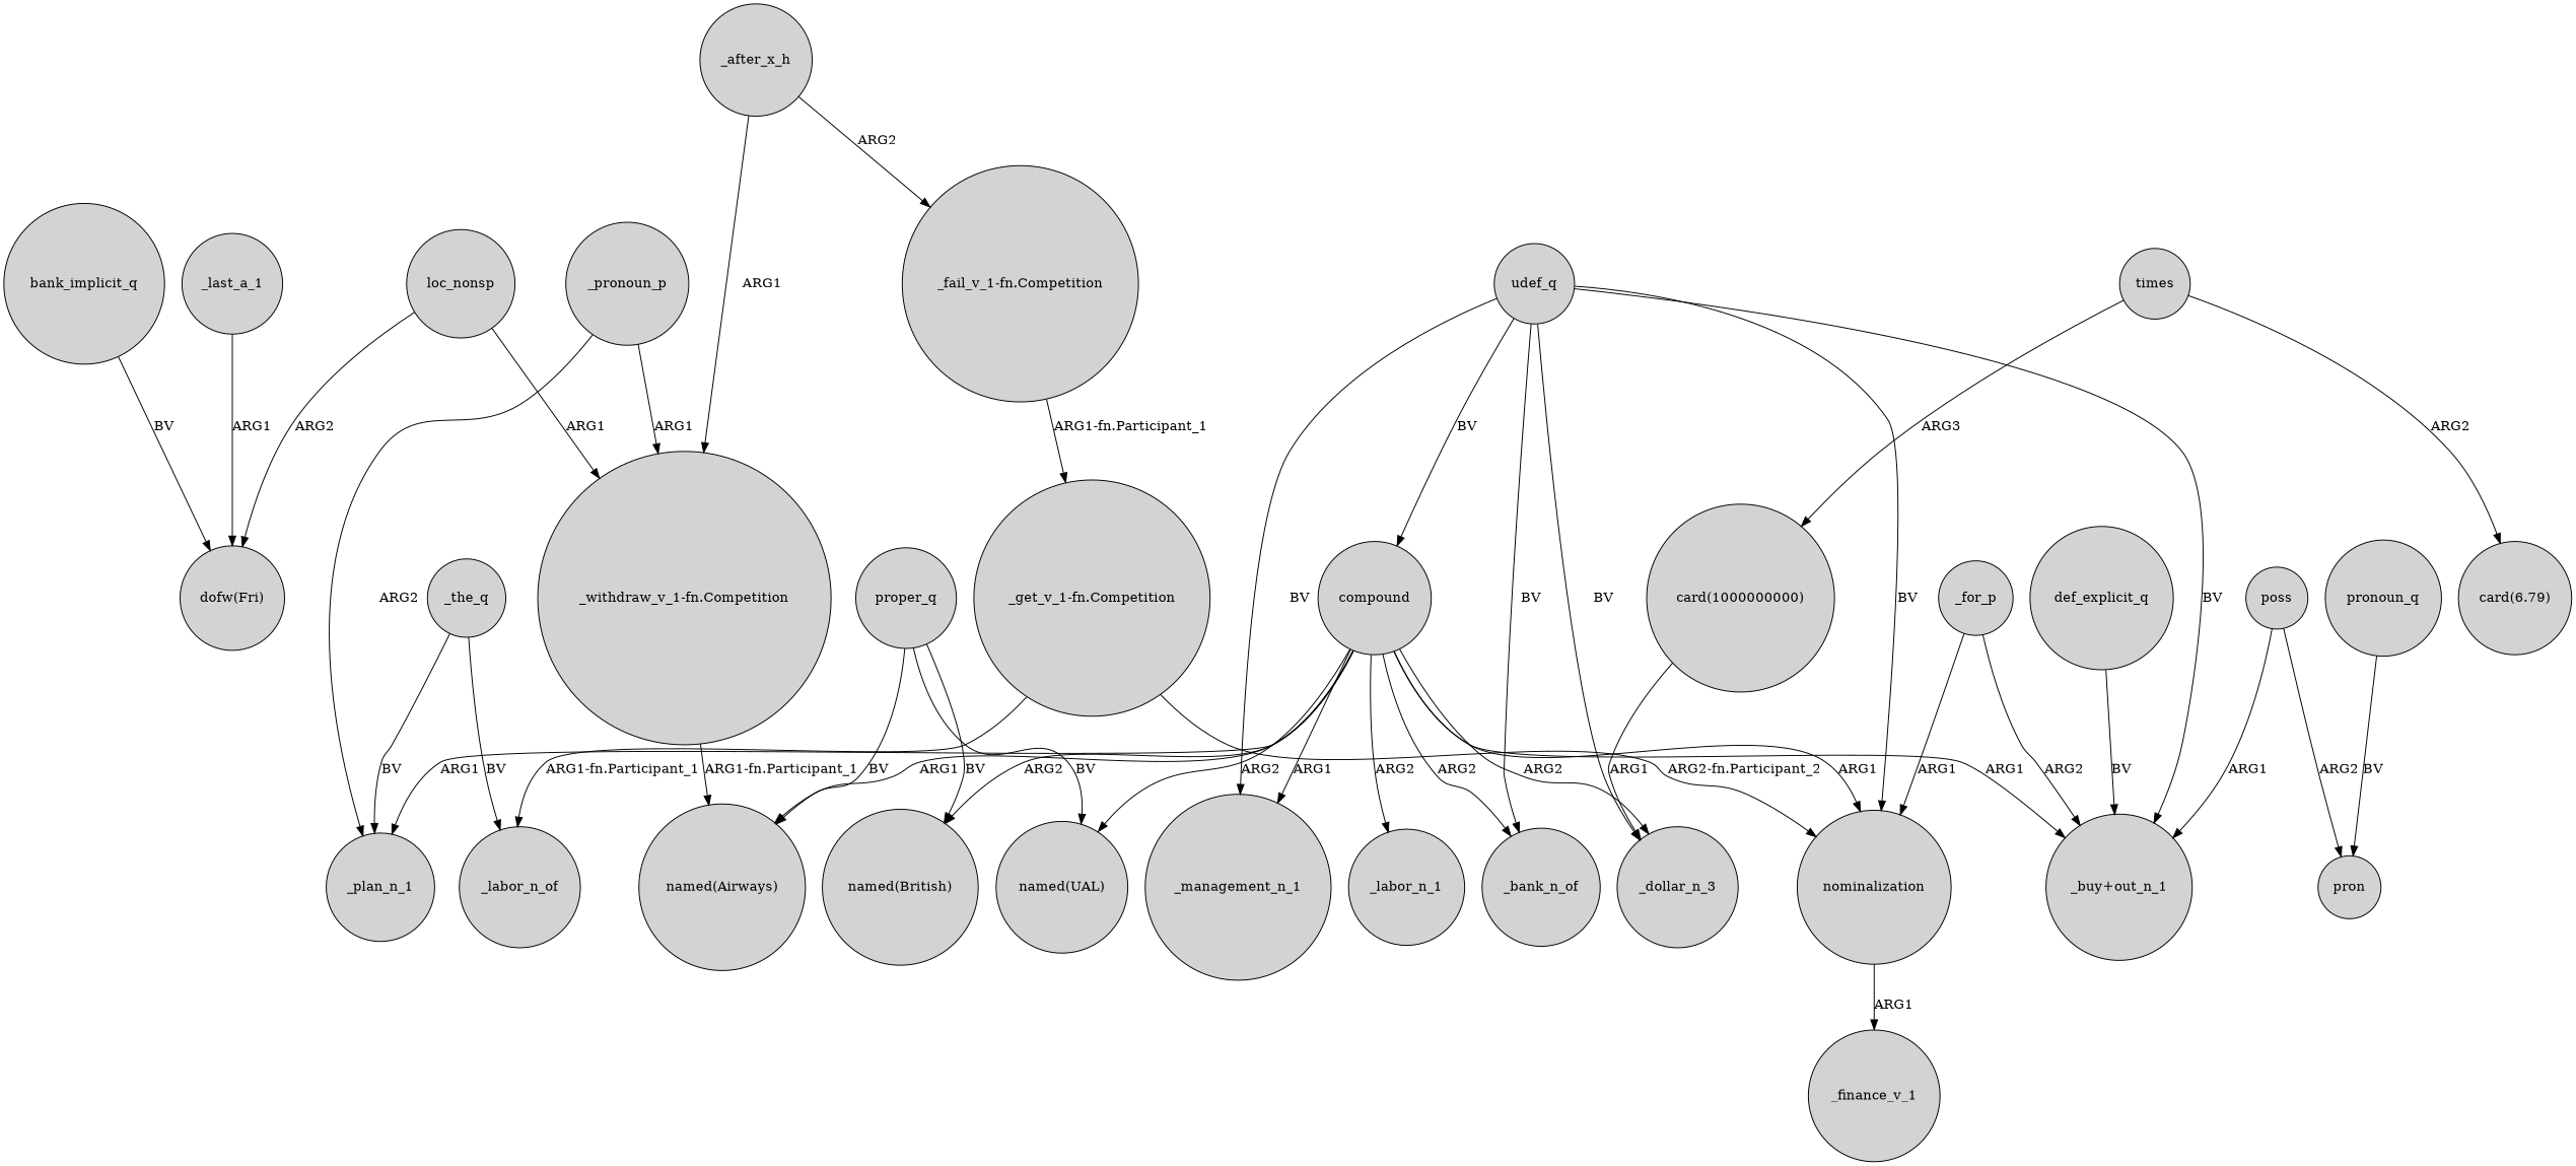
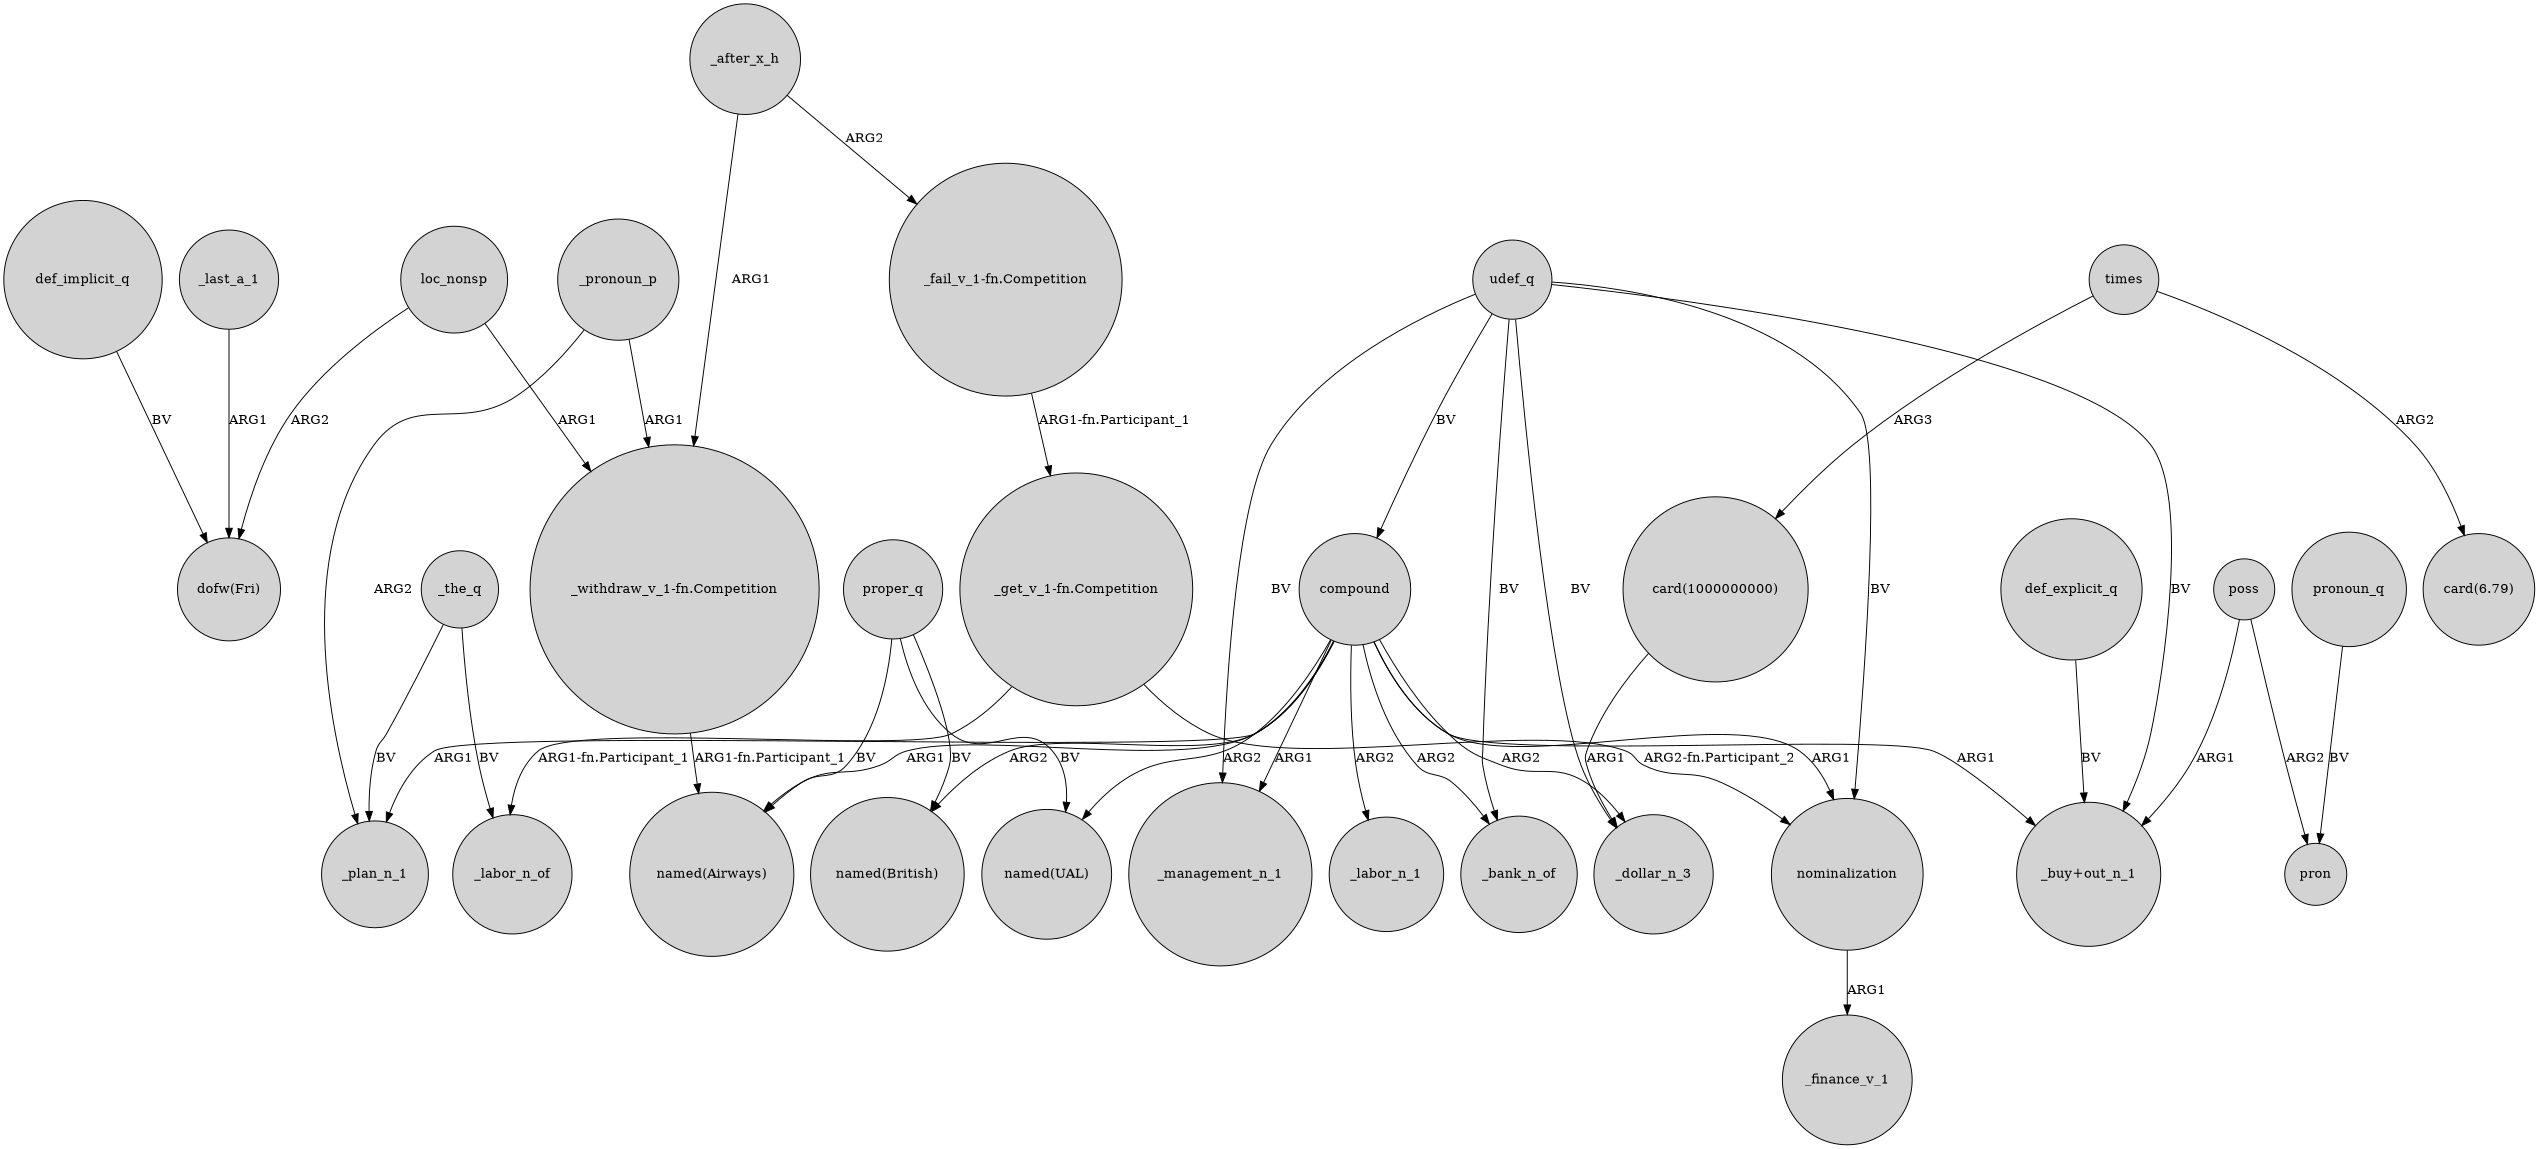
  digraph {
    node [shape=circle style=filled]
    proper_q
    "named(British)"
    "named(Airways)"
    "named(UAL)"
    n5 [label=_dollar_n_3]
    "card(1000000000)"
    "_get_v_1-fn.Competition"
    nominalization
    n9 [label=_labor_n_of]
    _finance_v_1
    times
    "card(6.79)"
    loc_nonsp
    "dofw(Fri)"
    "_withdraw_v_1-fn.Competition"
    udef_q
    _bank_n_of
    "_buy+out_n_1"
    _management_n_1
    compound
    _last_a_1
    _labor_n_1
    _plan_n_1
-   _for_p
    pronoun_q
    pron
    poss
    _after_x_h
    "_fail_v_1-fn.Competition"
    def_explicit_q
    n31 [label=_pronoun_p]
-   def_implicit_q [label=bank_implicit_q]
+   def_implicit_q
    _the_q
    proper_q -> "named(British)" [label=BV]
    proper_q -> "named(Airways)" [label=BV]
    proper_q -> "named(UAL)" [label=BV]
    "card(1000000000)" -> n5 [label=ARG1]
    "_get_v_1-fn.Competition" -> nominalization [label="ARG2-fn.Participant_2"]
    "_get_v_1-fn.Competition" -> n9 [label="ARG1-fn.Participant_1"]
    nominalization -> _finance_v_1 [label=ARG1]
    times -> "card(1000000000)" [label=ARG3]
    times -> "card(6.79)" [label=ARG2]
    loc_nonsp -> "dofw(Fri)" [label=ARG2]
    loc_nonsp -> "_withdraw_v_1-fn.Competition" [label=ARG1]
    "_withdraw_v_1-fn.Competition" -> "named(Airways)" [label="ARG1-fn.Participant_1"]
    udef_q -> n5 [label=BV]
    udef_q -> nominalization [label=BV]
    udef_q -> _bank_n_of [label=BV]
    udef_q -> "_buy+out_n_1" [label=BV]
    udef_q -> _management_n_1 [label=BV]
    udef_q -> compound [label=BV]
    compound -> "named(British)" [label=ARG2]
    compound -> "named(Airways)" [label=ARG1]
    compound -> "named(UAL)" [label=ARG2]
    compound -> n5 [label=ARG2]
    compound -> nominalization [label=ARG1]
    compound -> _bank_n_of [label=ARG2]
    compound -> "_buy+out_n_1" [label=ARG1]
    compound -> _management_n_1 [label=ARG1]
    compound -> _labor_n_1 [label=ARG2]
    compound -> _plan_n_1 [label=ARG1]
    _last_a_1 -> "dofw(Fri)" [label=ARG1]
-   _for_p -> nominalization [label=ARG1]
-   _for_p -> "_buy+out_n_1" [label=ARG2]
    pronoun_q -> pron [label=BV]
    poss -> "_buy+out_n_1" [label=ARG1]
    poss -> pron [label=ARG2]
    _after_x_h -> "_withdraw_v_1-fn.Competition" [label=ARG1]
    _after_x_h -> "_fail_v_1-fn.Competition" [label=ARG2]
    "_fail_v_1-fn.Competition" -> "_get_v_1-fn.Competition" [label="ARG1-fn.Participant_1"]
    def_explicit_q -> "_buy+out_n_1" [label=BV]
    n31 -> "_withdraw_v_1-fn.Competition" [label=ARG1]
    n31 -> _plan_n_1 [label=ARG2]
    def_implicit_q -> "dofw(Fri)" [label=BV]
    _the_q -> n9 [label=BV]
    _the_q -> _plan_n_1 [label=BV]
  }
